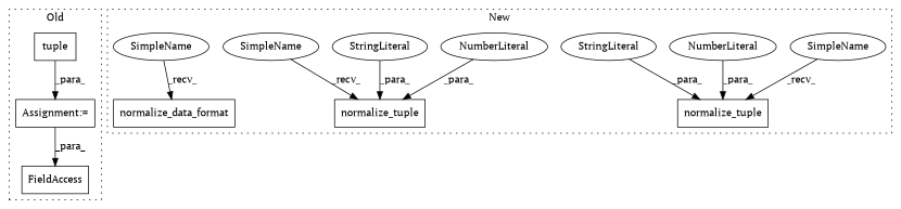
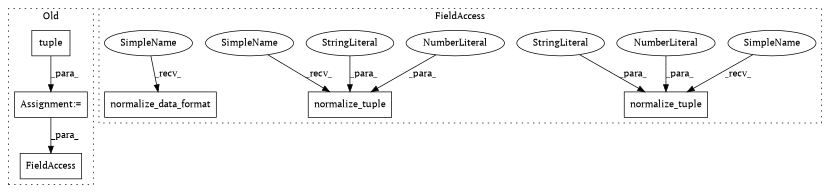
  digraph {
    fontname="PT Serif"
    node [a=32 fontname="PT Serif" l=1 shape=ellipse]
    edge [fontname="PT Serif"]
    n1 [l="6,1" label=tuple s="3053,3068" shape=box]
    n2 [a=7 label="Assignment:=" s=3052 shape=box]
    n3 [a=22 l=14 label=FieldAccess s=3038 shape=box]
    n4 [l="16,1" label=normalize_tuple s="2941,2980" shape=box]
    n5 [a=34 label=NumberLiteral s=2967]
    n6 [a=45 l=11 label=StringLiteral s=2969]
    n7 [l="22,1" label=normalize_data_format s="2817,2850" shape=box]
    n8 [l="16,1" label=normalize_tuple s="3011,3048" shape=box]
    n9 [a=34 label=NumberLiteral s=3037]
    n10 [a=45 l=9 label=StringLiteral s=3039]
    n11 [a=42 l=10 label=SimpleName s=3000]
    n12 [a=42 l=10 label=SimpleName s=2806]
    n13 [a=42 l=10 label=SimpleName s=2930]
    subgraph cluster_1 {
      label=Old
      style=dotted
      n1
      n2
      n3
    }
    subgraph cluster_2 {
-     label=New
+     label=FieldAccess
      style=dotted
      n4
      n5
      n6
      n7
      n8
      n9
      n10
      n11
      n12
      n13
    }
    n1 -> n2 [label=_para_]
    n2 -> n3 [label=_para_]
    n5 -> n4 [label=_para_]
    n6 -> n4 [label=_para_]
    n9 -> n8 [label=_para_]
    n10 -> n8 [label=_para_]
    n11 -> n8 [label=_recv_]
    n12 -> n7 [label=_recv_]
    n13 -> n4 [label=_recv_]
  }
